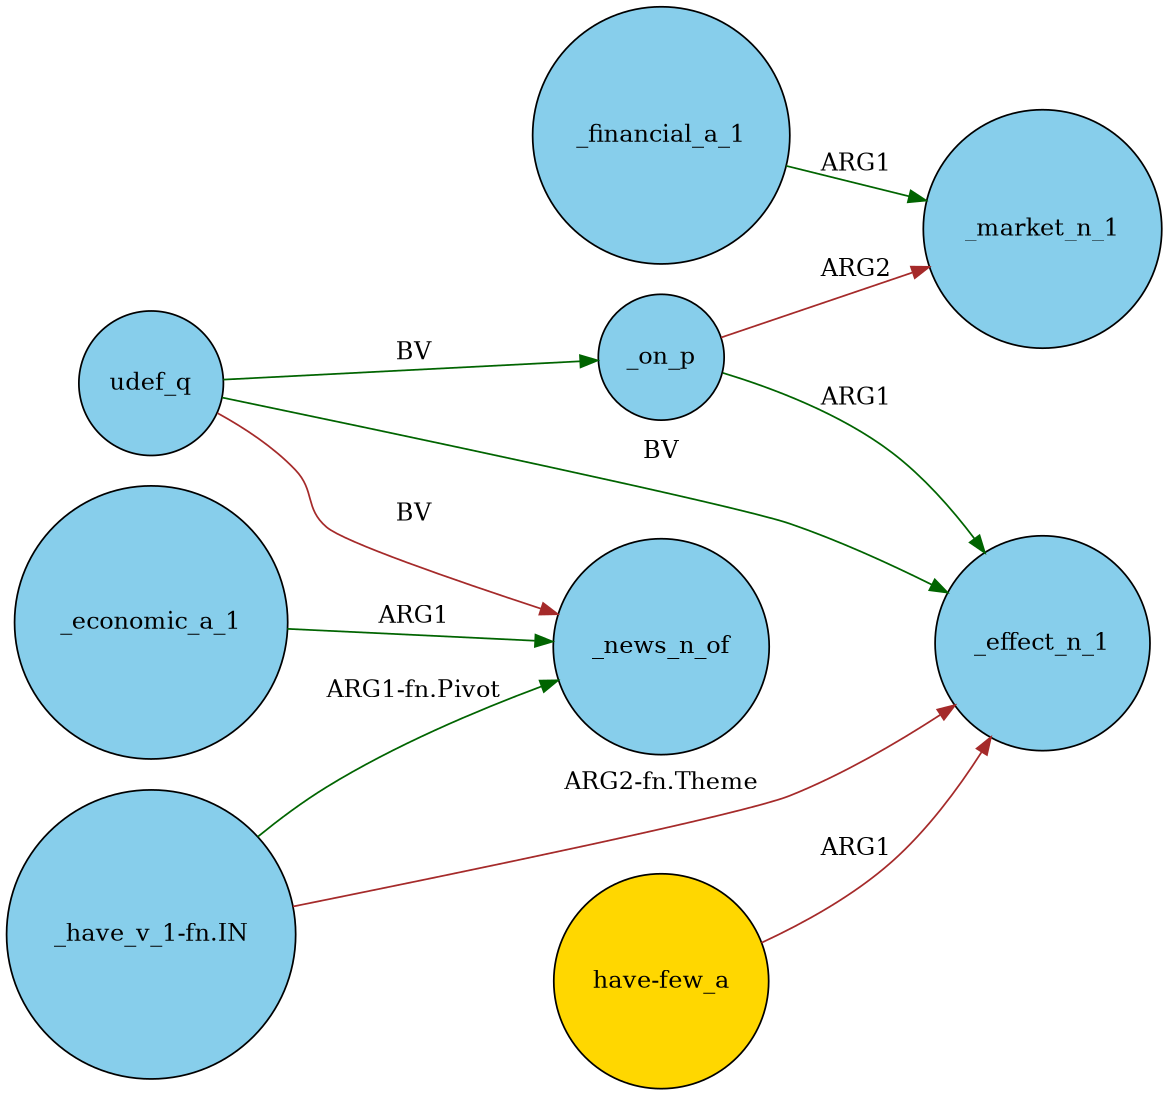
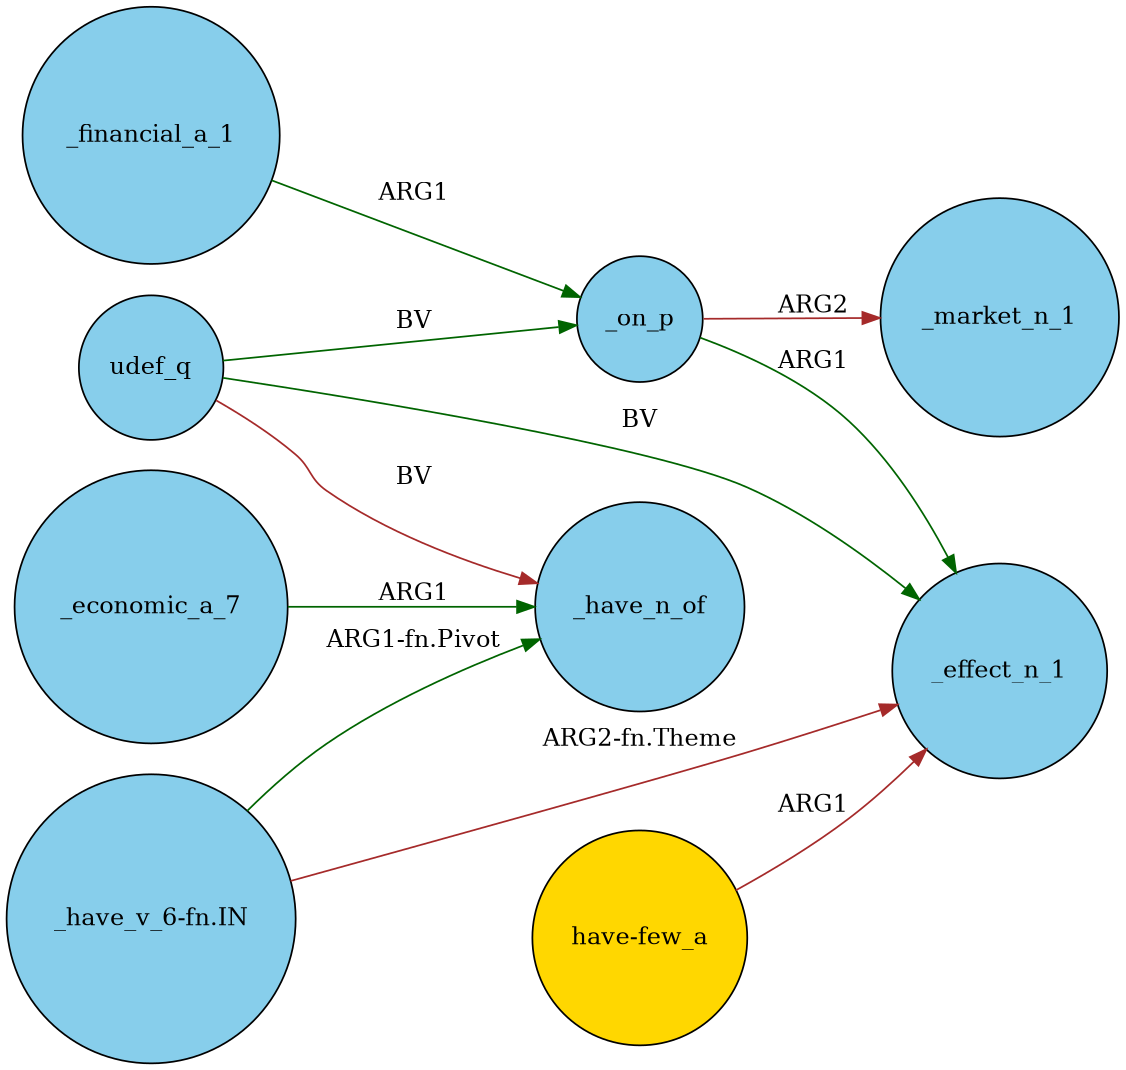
  digraph {
    rankdir=LR
    node [fillcolor=skyblue shape=circle style=filled]
    edge [color=darkgreen]
    _financial_a_1
    _market_n_1
-   _economic_a_1
-   _news_n_of
+   _economic_a_1 [label=_economic_a_7]
+   _news_n_of [label=_have_n_of]
    _on_p
    _effect_n_1
    udef_q
-   "_have_v_1-fn.IN"
+   "_have_v_1-fn.IN" [label="_have_v_6-fn.IN"]
    n9 [fillcolor=gold label="have-few_a"]
-   _financial_a_1 -> _market_n_1 [label=ARG1]
+   _financial_a_1 -> _on_p [label=ARG1]
    _economic_a_1 -> _news_n_of [label=ARG1]
    _on_p -> _market_n_1 [color=brown label=ARG2]
    _on_p -> _effect_n_1 [label=ARG1]
    udef_q -> _news_n_of [color=brown label=BV]
    udef_q -> _on_p [label=BV]
    udef_q -> _effect_n_1 [label=BV]
    "_have_v_1-fn.IN" -> _news_n_of [label="ARG1-fn.Pivot"]
    "_have_v_1-fn.IN" -> _effect_n_1 [color=brown label="ARG2-fn.Theme"]
    n9 -> _effect_n_1 [color=brown label=ARG1]
  }
